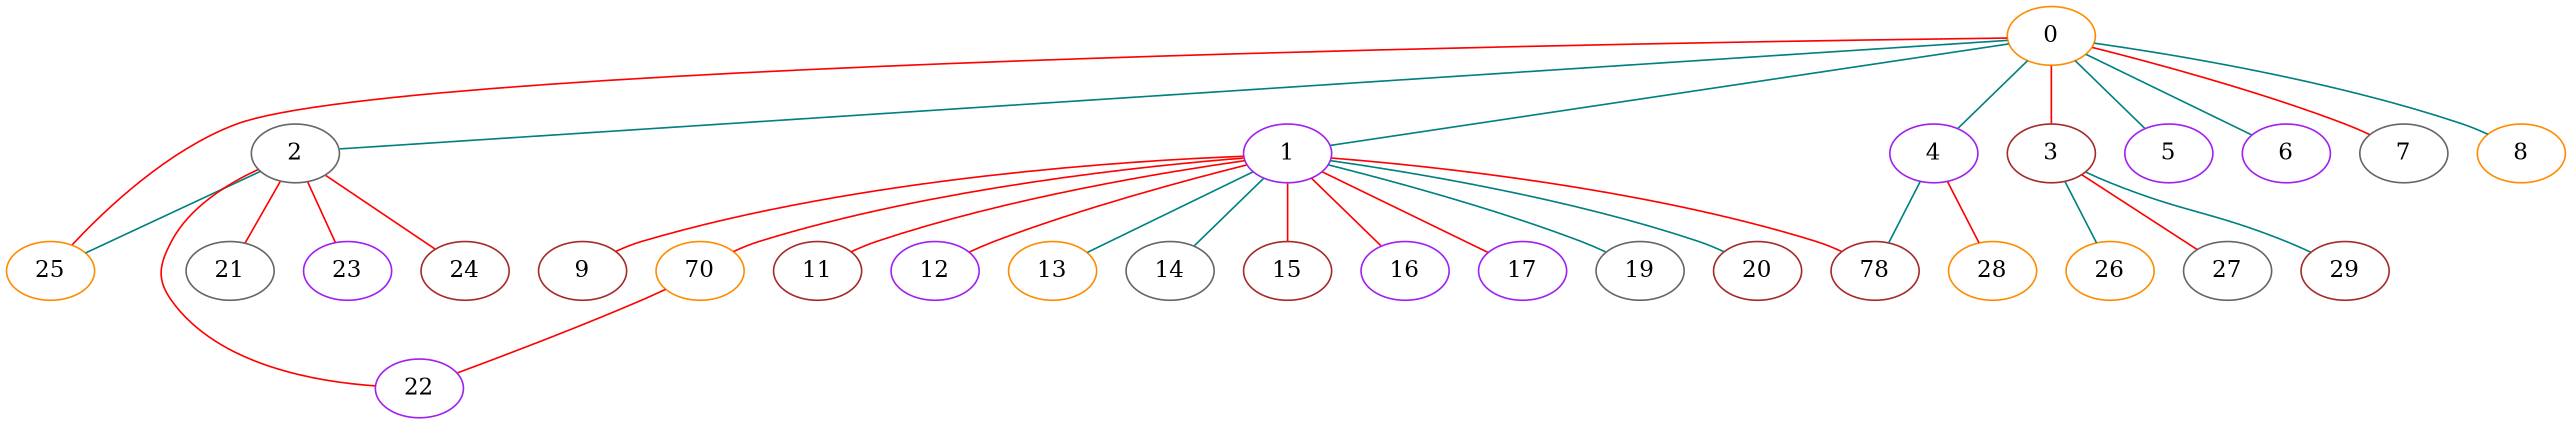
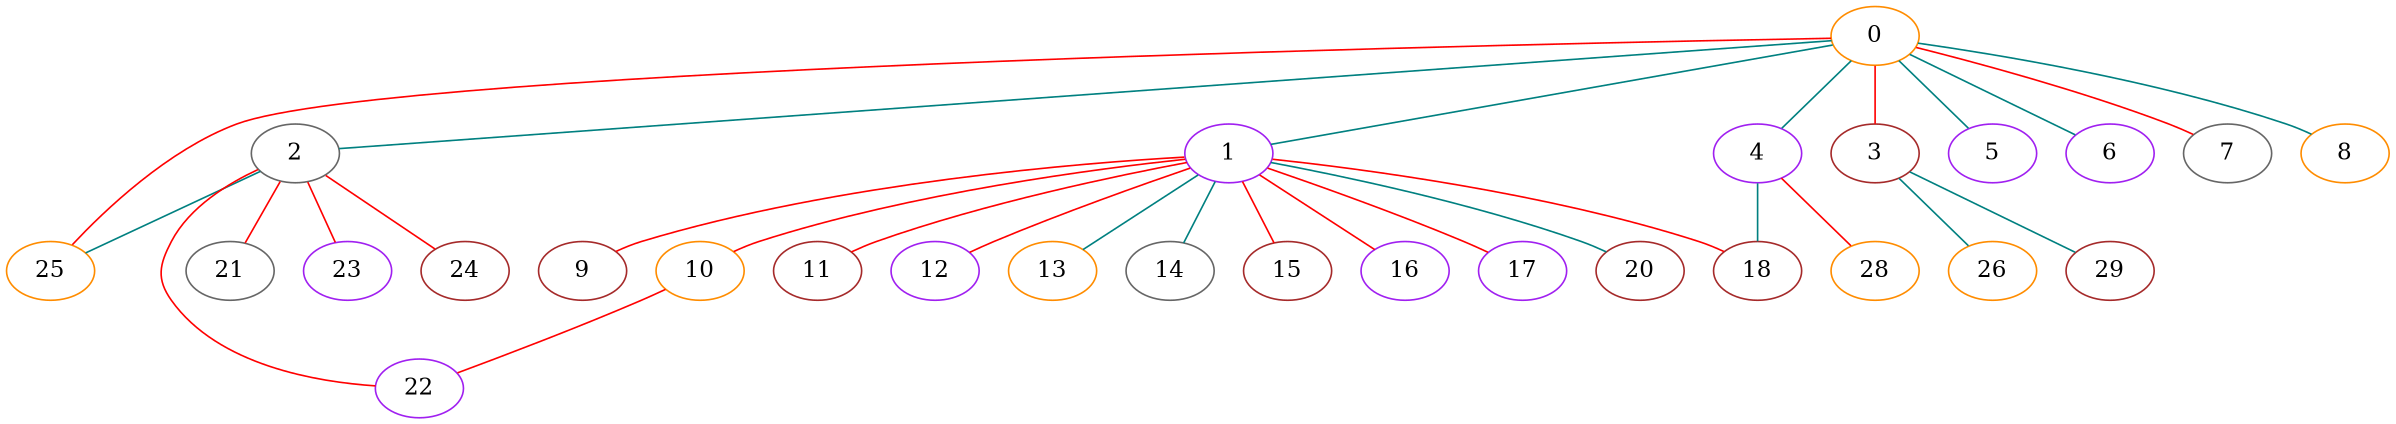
  graph {
    node [color=purple]
    edge [color=red]
    0 [color=darkorange]
    1
    2 [color=gray40]
    3 [color=brown]
    4
    5
    6
    7 [color=gray40]
    8 [color=darkorange]
    25 [color=darkorange]
    9 [color=brown]
-   10 [color=darkorange label=70]
+   10 [color=darkorange]
    11 [color=brown]
    12
    13 [color=darkorange]
    14 [color=gray40]
    15 [color=brown]
    16
    17
-   18 [color=brown label=78]
-   19 [color=gray40]
+   18 [color=brown]
    20 [color=brown]
    21 [color=gray40]
    22
    23
    24 [color=brown]
    26 [color=darkorange]
-   27 [color=gray40]
    29 [color=brown]
    28 [color=darkorange]
    0 -- 1 [color=teal]
    0 -- 2 [color=teal]
    0 -- 3
    0 -- 4 [color=teal]
    0 -- 5 [color=teal]
    0 -- 6 [color=teal]
    0 -- 7
    0 -- 8 [color=teal]
    0 -- 25
    1 -- 9
    1 -- 10
    1 -- 11
    1 -- 12
    1 -- 13 [color=teal]
    1 -- 14 [color=teal]
    1 -- 15
    1 -- 16
    1 -- 17
    1 -- 18
-   1 -- 19 [color=teal]
    1 -- 20 [color=teal]
    2 -- 25 [color=teal]
    2 -- 21
    2 -- 22
    2 -- 23
    2 -- 24
    3 -- 26 [color=teal]
-   3 -- 27
    3 -- 29 [color=teal]
    4 -- 18 [color=teal]
    4 -- 28
    10 -- 22
  }
